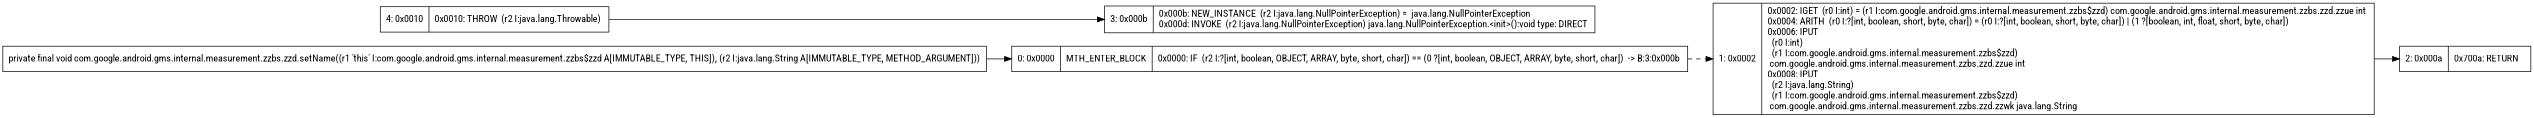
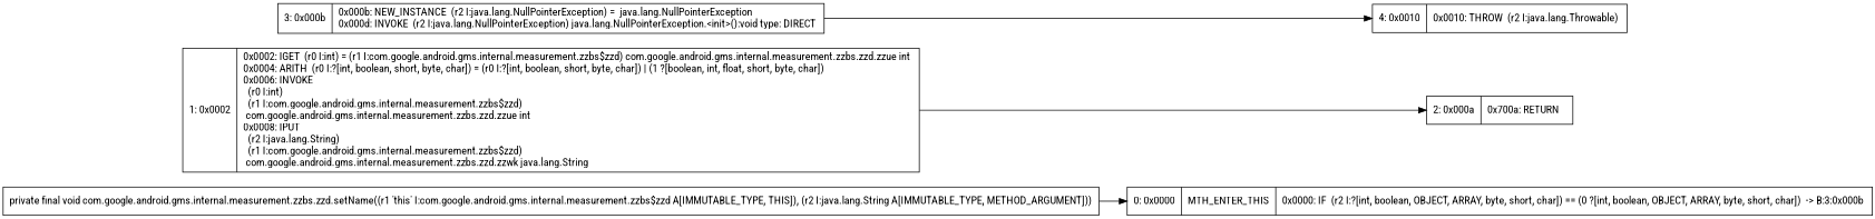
  digraph {
    fontname="Roboto Condensed"
    rankdir=LR
    node [fontname="Roboto Condensed" shape=record]
    edge [fontname="Roboto Condensed"]
-   n1 [label="{0\:\ 0x0000|MTH_ENTER_BLOCK\l|0x0000: IF  (r2 I:?[int, boolean, OBJECT, ARRAY, byte, short, char]) == (0 ?[int, boolean, OBJECT, ARRAY, byte, short, char])  \-\> B:3:0x000b \l}"]
-   n2 [label="{1\:\ 0x0002|0x0002: IGET  (r0 I:int) = (r1 I:com.google.android.gms.internal.measurement.zzbs$zzd) com.google.android.gms.internal.measurement.zzbs.zzd.zzue int \l0x0004: ARITH  (r0 I:?[int, boolean, short, byte, char]) = (r0 I:?[int, boolean, short, byte, char]) \| (1 ?[boolean, int, float, short, byte, char]) \l0x0006: IPUT  \l  (r0 I:int)\l  (r1 I:com.google.android.gms.internal.measurement.zzbs$zzd)\l com.google.android.gms.internal.measurement.zzbs.zzd.zzue int \l0x0008: IPUT  \l  (r2 I:java.lang.String)\l  (r1 I:com.google.android.gms.internal.measurement.zzbs$zzd)\l com.google.android.gms.internal.measurement.zzbs.zzd.zzwk java.lang.String \l}"]
+   n1 [label="{0\:\ 0x0000|MTH_ENTER_THIS\l|0x0000: IF  (r2 I:?[int, boolean, OBJECT, ARRAY, byte, short, char]) == (0 ?[int, boolean, OBJECT, ARRAY, byte, short, char])  \-\> B:3:0x000b \l}"]
+   n2 [label="{1\:\ 0x0002|0x0002: IGET  (r0 I:int) = (r1 I:com.google.android.gms.internal.measurement.zzbs$zzd) com.google.android.gms.internal.measurement.zzbs.zzd.zzue int \l0x0004: ARITH  (r0 I:?[int, boolean, short, byte, char]) = (r0 I:?[int, boolean, short, byte, char]) \| (1 ?[boolean, int, float, short, byte, char]) \l0x0006: INVOKE  \l  (r0 I:int)\l  (r1 I:com.google.android.gms.internal.measurement.zzbs$zzd)\l com.google.android.gms.internal.measurement.zzbs.zzd.zzue int \l0x0008: IPUT  \l  (r2 I:java.lang.String)\l  (r1 I:com.google.android.gms.internal.measurement.zzbs$zzd)\l com.google.android.gms.internal.measurement.zzbs.zzd.zzwk java.lang.String \l}"]
    n3 [label="{2\:\ 0x000a|0x700a: RETURN   \l}"]
    n4 [label="{3\:\ 0x000b|0x000b: NEW_INSTANCE  (r2 I:java.lang.NullPointerException) =  java.lang.NullPointerException \l0x000d: INVOKE  (r2 I:java.lang.NullPointerException) java.lang.NullPointerException.\<init\>():void type: DIRECT \l}"]
    n5 [label="{4\:\ 0x0010|0x0010: THROW  (r2 I:java.lang.Throwable) \l}"]
    n6 [label="{private final void com.google.android.gms.internal.measurement.zzbs.zzd.setName((r1 'this' I:com.google.android.gms.internal.measurement.zzbs$zzd A[IMMUTABLE_TYPE, THIS]), (r2 I:java.lang.String A[IMMUTABLE_TYPE, METHOD_ARGUMENT])) }"]
-   n1 -> n2 [style=dashed]
    n2 -> n3
-   n5 -> n4
+   n4 -> n5
    n6 -> n1
  }
